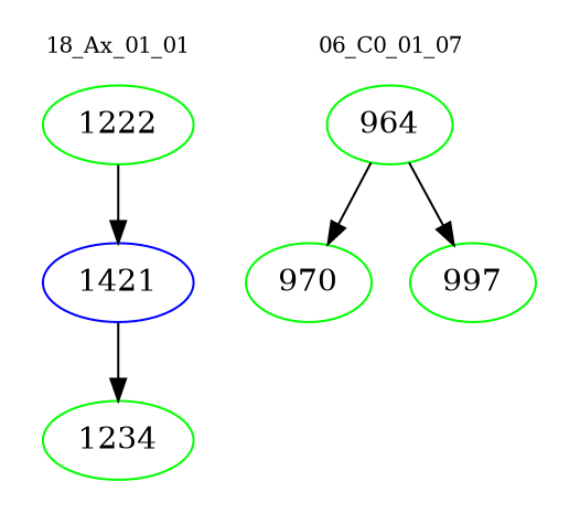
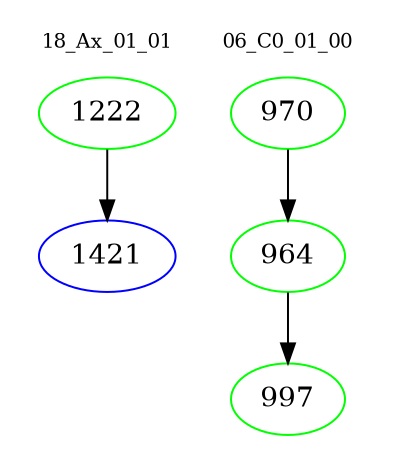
  digraph {
    node [color=green]
    edge [color=black]
    n1 [label=1222]
    n2 [color=blue label=1421]
-   n3 [label=1234]
    n4 [label=970]
    n5 [label=964]
    n6 [label=997]
    subgraph cluster_1 {
      color=white
      fontsize=10
      label="18_Ax_01_01"
      n1
      n2
-     n3
    }
    subgraph cluster_2 {
      color=white
      fontsize=10
-     label="06_C0_01_07"
+     label="06_C0_01_00"
      n4
      n5
      n6
    }
    n1 -> n2
-   n2 -> n3
-   n5 -> n4
+   n4 -> n5
    n5 -> n6
  }
